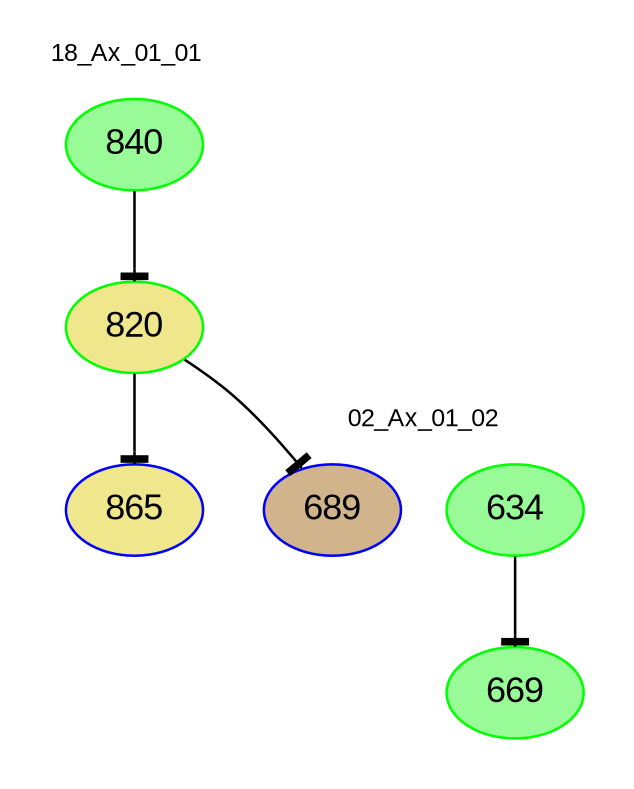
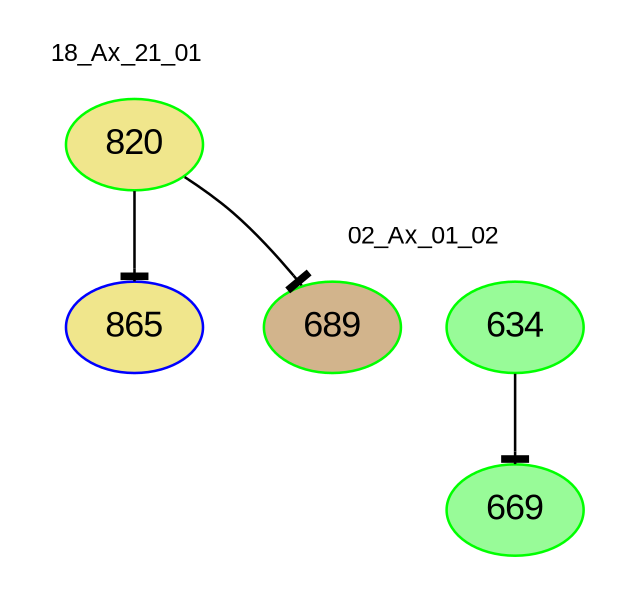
  digraph {
    fontname="Liberation Sans"
    node [color=green fillcolor=palegreen fontname="Liberation Sans" style=filled]
    edge [arrowhead=tee color=black fontname="Liberation Sans"]
-   n1 [label=840]
    n2 [fillcolor=khaki label=820]
    n3 [color=blue fillcolor=khaki label=865]
    n4 [label=634]
    n5 [label=669]
-   n6 [color=blue fillcolor=tan label=689]
+   n6 [fillcolor=tan label=689]
    subgraph cluster_1 {
      color=white
      fontsize=10
-     label="18_Ax_01_01"
-     n1
+     label="18_Ax_21_01"
      n2
      n3
    }
    subgraph cluster_2 {
      color=white
      fontsize=10
      label="02_Ax_01_02"
      n4
      n5
      n6
    }
-   n1 -> n2
    n2 -> n3
    n2 -> n6
    n4 -> n5
  }
